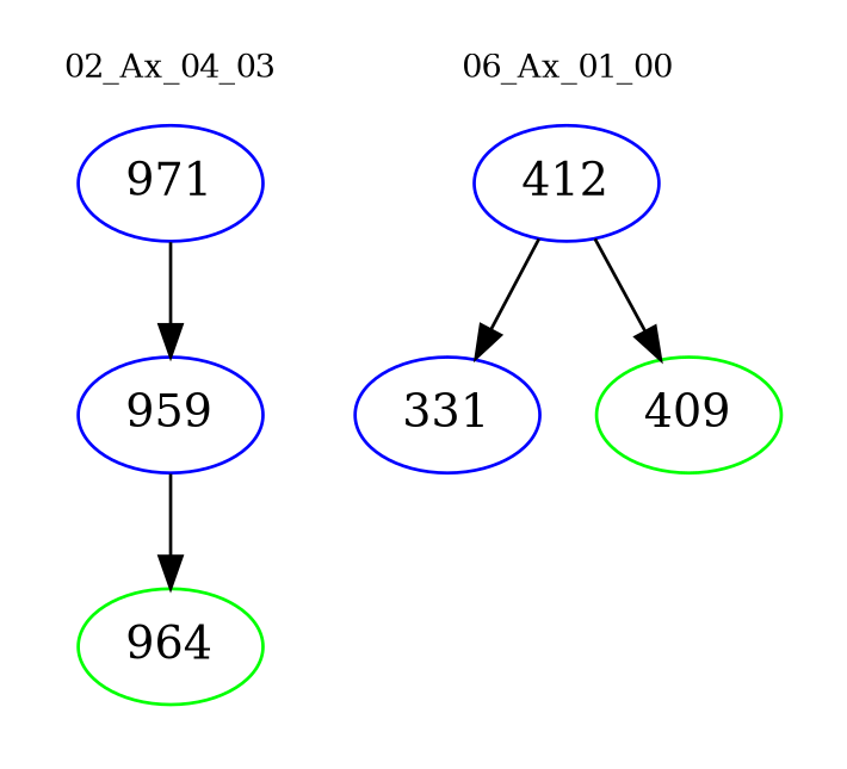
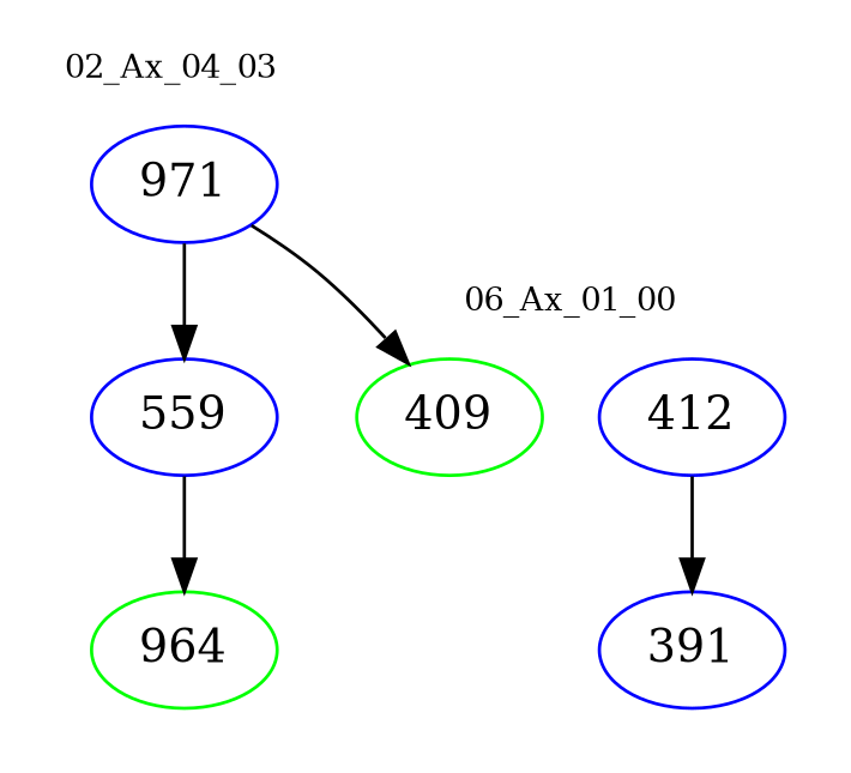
  digraph {
    node [color=blue]
    edge [color=black]
-   n1 [label=959]
+   n1 [label=559]
    n2 [label=971]
    n3 [color=green label=964]
    n4 [label=412]
-   n5 [label=331]
+   n5 [label=391]
    n6 [color=green label=409]
    subgraph cluster_1 {
      color=white
      fontsize=10
      label="02_Ax_04_03"
      n1
      n2
      n3
    }
    subgraph cluster_2 {
      color=white
      fontsize=10
      label="06_Ax_01_00"
      n4
      n5
      n6
    }
    n1 -> n3
    n2 -> n1
    n4 -> n5
-   n4 -> n6
+   n2 -> n6
  }
